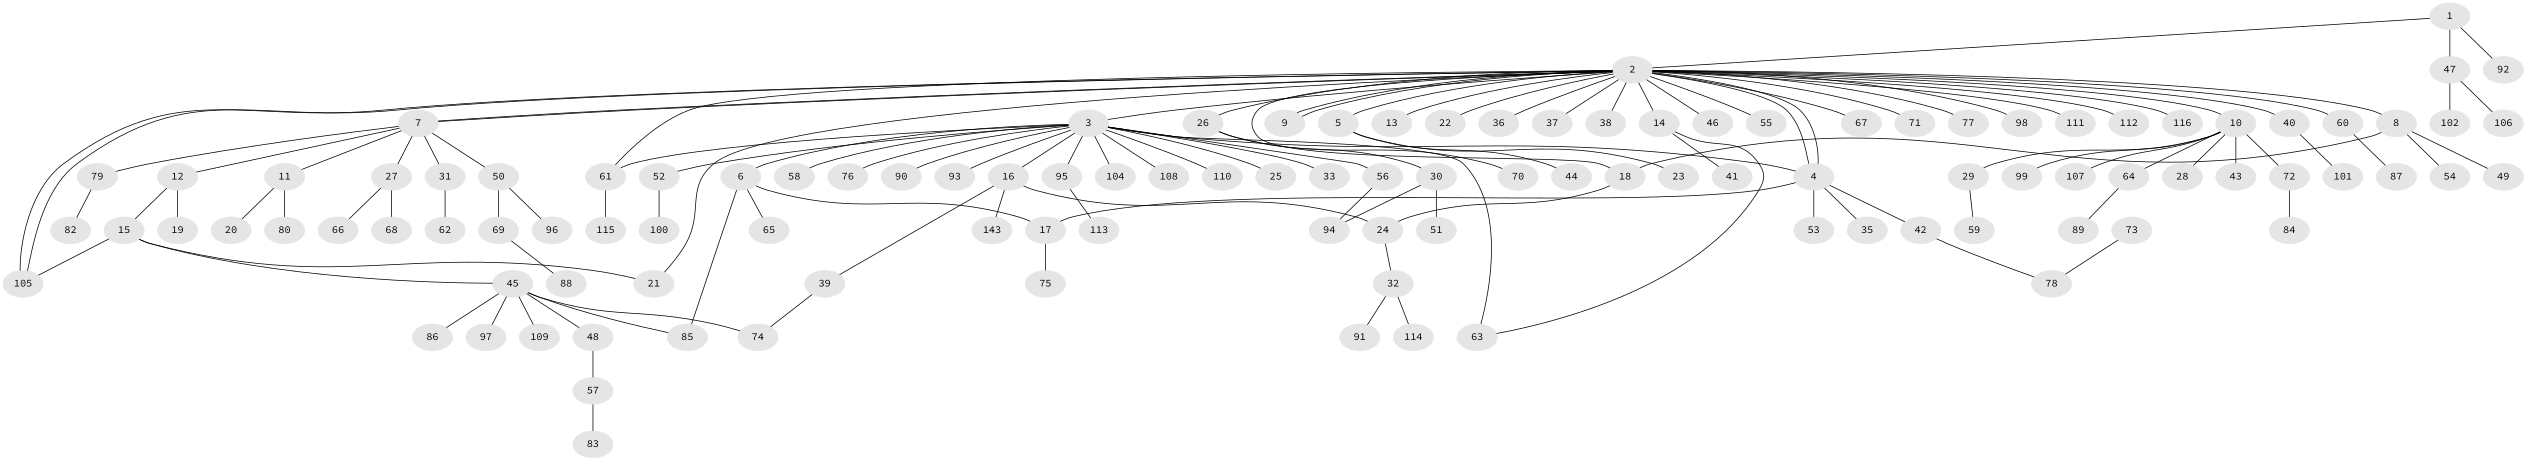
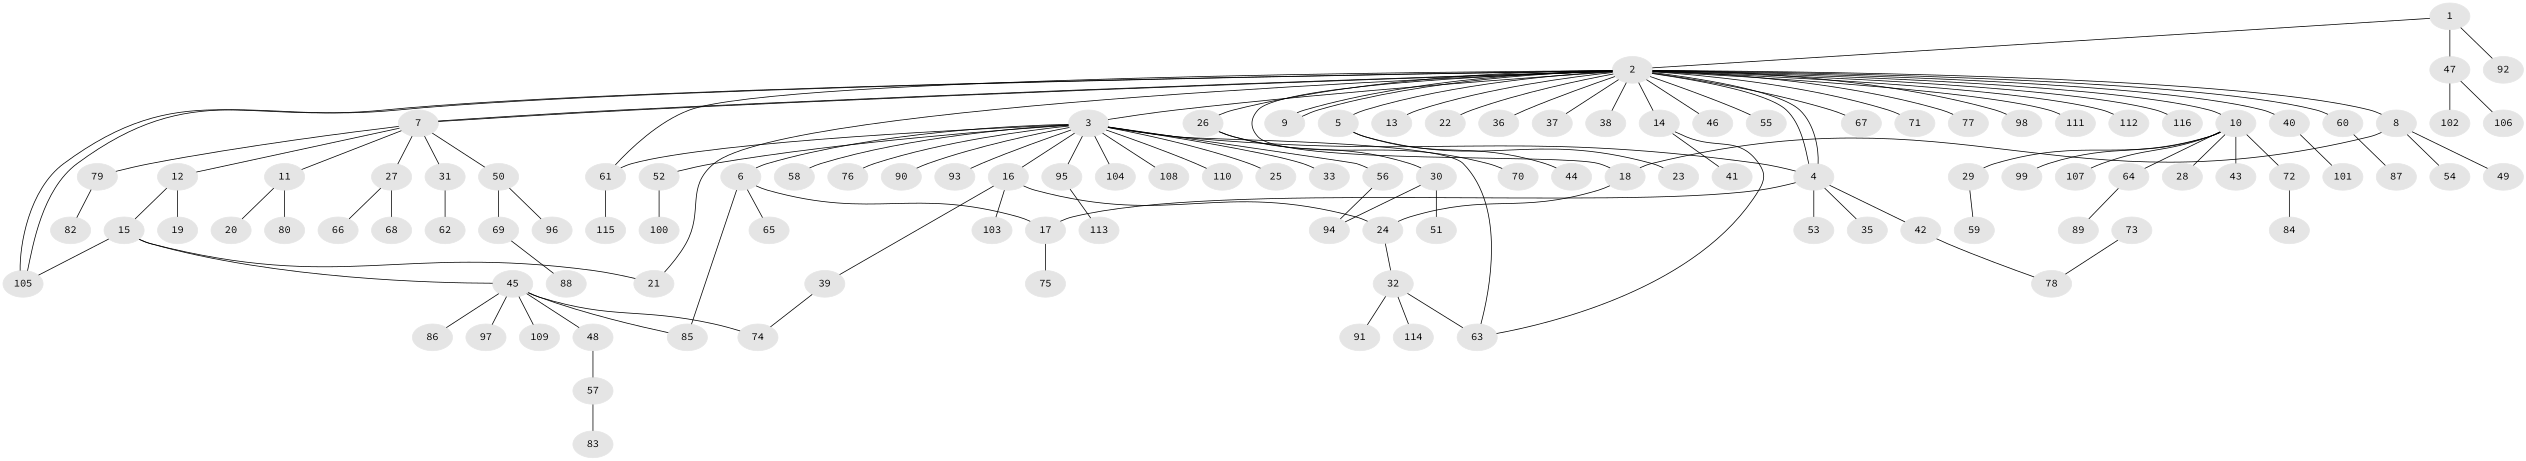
  graph {
    fontname="Source Code Pro"
    node [color=gray90 fontname="Source Code Pro" style=filled]
    edge [fontname="Source Code Pro"]
    1
    2
    47
    92
    3
    4
    5
    7
    8
    9
    10
    13
    14
    18
    21
    22
    26
    36
    37
    38
    40
    46
    55
    60
    67
    71
    77
    98
    105
    111
    112
    116
    61
    102
    106
    6
    16
    25
    33
    52
    56
    58
    63
    76
    90
    93
    95
    104
    108
    110
    17
    35
    42
    53
    23
    44
    11
    12
    27
    31
    50
    79
    49
    54
    28
    29
    43
    64
    72
    99
    107
    41
    24
    30
    70
    101
    87
    65
    85
    39
-   103 [label=143]
+   103
    100
    94
    115
    113
    75
    78
    20
    80
    15
    19
    66
    68
    62
    69
    96
    82
    59
    89
    84
    45
    74
    48
    86
    97
    109
    32
    91
    114
    51
    57
    73
    83
    88
    1 -- 2
    1 -- 47
    1 -- 92
    2 -- 3
    2 -- 4
    2 -- 4
    2 -- 5
    2 -- 7
    2 -- 7
    2 -- 8
    2 -- 9
    2 -- 9
    2 -- 10
    2 -- 13
    2 -- 14
    2 -- 18
    2 -- 21
    2 -- 22
    2 -- 26
    2 -- 36
    2 -- 37
    2 -- 38
    2 -- 40
    2 -- 46
    2 -- 55
    2 -- 60
    2 -- 67
    2 -- 71
    2 -- 77
    2 -- 98
    2 -- 105
    2 -- 105
    2 -- 111
    2 -- 112
    2 -- 116
    2 -- 61
    47 -- 102
    47 -- 106
    3 -- 4
    3 -- 61
    3 -- 6
    3 -- 16
    3 -- 25
    3 -- 33
    3 -- 52
    3 -- 56
    3 -- 58
    3 -- 63
    3 -- 76
    3 -- 90
    3 -- 93
    3 -- 95
    3 -- 104
    3 -- 108
    3 -- 110
    4 -- 17
    4 -- 35
    4 -- 42
    4 -- 53
    5 -- 23
    5 -- 44
    7 -- 11
    7 -- 12
    7 -- 27
    7 -- 31
    7 -- 50
    7 -- 79
    8 -- 18
    8 -- 49
    8 -- 54
    10 -- 28
    10 -- 29
    10 -- 43
    10 -- 64
    10 -- 72
    10 -- 99
    10 -- 107
    14 -- 63
    14 -- 41
    18 -- 24
    26 -- 30
    26 -- 70
    40 -- 101
    60 -- 87
    61 -- 115
    6 -- 17
    6 -- 65
    6 -- 85
    16 -- 24
    16 -- 39
    16 -- 103
    52 -- 100
    56 -- 94
    95 -- 113
    17 -- 75
    42 -- 78
    11 -- 20
    11 -- 80
    12 -- 15
    12 -- 19
    27 -- 66
    27 -- 68
    31 -- 62
    50 -- 69
    50 -- 96
    79 -- 82
    29 -- 59
    64 -- 89
    72 -- 84
    24 -- 32
    30 -- 94
    30 -- 51
    39 -- 74
    15 -- 21
    15 -- 105
    15 -- 45
    69 -- 88
    45 -- 85
    45 -- 74
    45 -- 48
    45 -- 86
    45 -- 97
    45 -- 109
    48 -- 57
+   32 -- 63
    32 -- 91
    32 -- 114
    57 -- 83
    73 -- 78
  }
